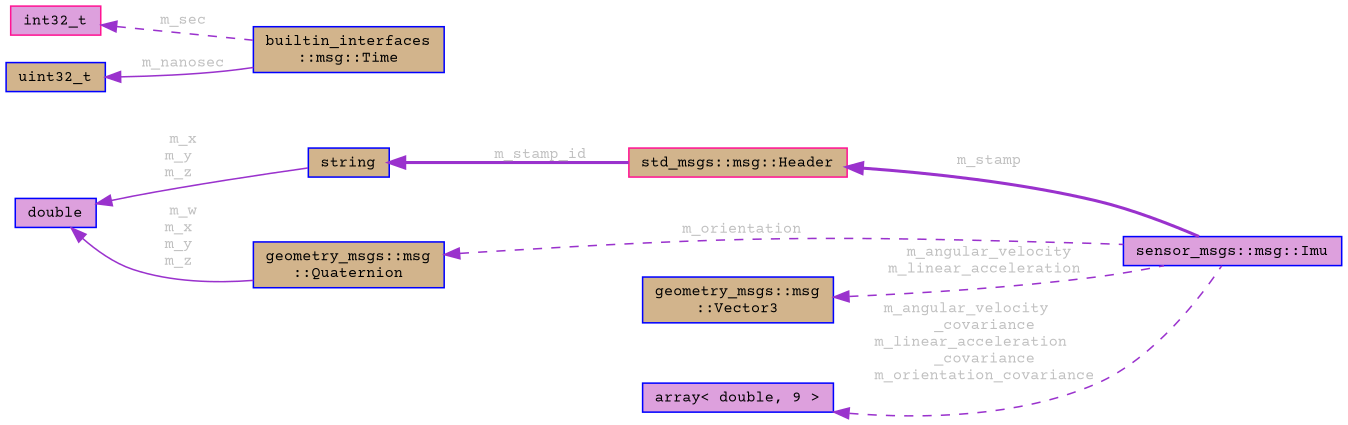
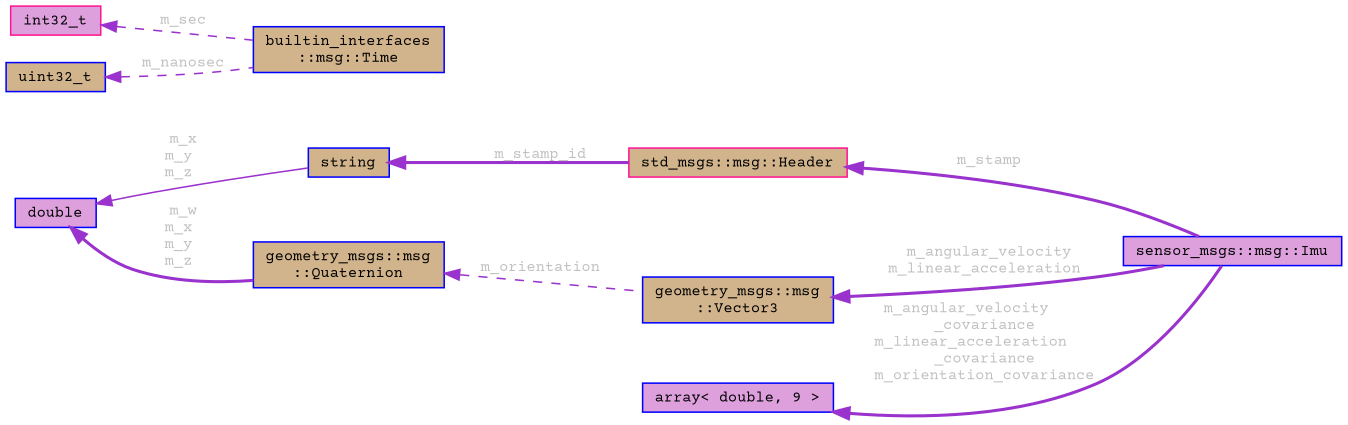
  digraph {
    fontname="Courier Prime"
    rankdir=LR
    node [color=blue fillcolor=tan fontname="Courier Prime" fontsize=10 shape=box style=filled]
    edge [color=darkorchid3 dir=back fontcolor=grey fontname="Courier Prime" fontsize=10 labelfontname=Helvetica labelfontsize=10 style=dashed]
    n1 [fillcolor=plum fontcolor=black height=0.2 label="sensor_msgs::msg::Imu" width=0.4]
    n2 [color=deeppink height=0.2 label="std_msgs::msg::Header" width=0.4]
    n3 [height=0.2 label="builtin_interfaces\l::msg::Time" width=0.4]
    n4 [color=deeppink fillcolor=plum height=0.2 label=int32_t width=0.4]
    n5 [height=0.2 label=uint32_t width=0.4]
    n6 [height=0.2 label=string width=0.4]
    n7 [height=0.2 label="geometry_msgs::msg\l::Quaternion" width=0.4]
    n8 [fillcolor=plum height=0.2 label=double width=0.4]
    n9 [height=0.2 label="geometry_msgs::msg\l::Vector3" width=0.4]
    n10 [fillcolor=plum height=0.2 label="array\< double, 9 \>" width=0.4]
    n2 -> n1 [label=" m_stamp" style=bold]
    n4 -> n3 [label=" m_sec"]
-   n5 -> n3 [label=" m_nanosec" style=solid]
+   n5 -> n3 [label=" m_nanosec"]
    n6 -> n2 [label=" m_stamp_id" style=bold]
-   n7 -> n1 [label=" m_orientation"]
+   n7 -> n9 [label=" m_orientation"]
    n8 -> n6 [label=" m_x\nm_y\nm_z" style=solid]
-   n8 -> n7 [label=" m_w\nm_x\nm_y\nm_z" style=solid]
-   n9 -> n1 [label=" m_angular_velocity\nm_linear_acceleration"]
-   n10 -> n1 [label=" m_angular_velocity\l_covariance\nm_linear_acceleration\l_covariance\nm_orientation_covariance"]
+   n8 -> n7 [label=" m_w\nm_x\nm_y\nm_z" style=bold]
+   n9 -> n1 [label=" m_angular_velocity\nm_linear_acceleration" style=bold]
+   n10 -> n1 [label=" m_angular_velocity\l_covariance\nm_linear_acceleration\l_covariance\nm_orientation_covariance" style=bold]
  }
